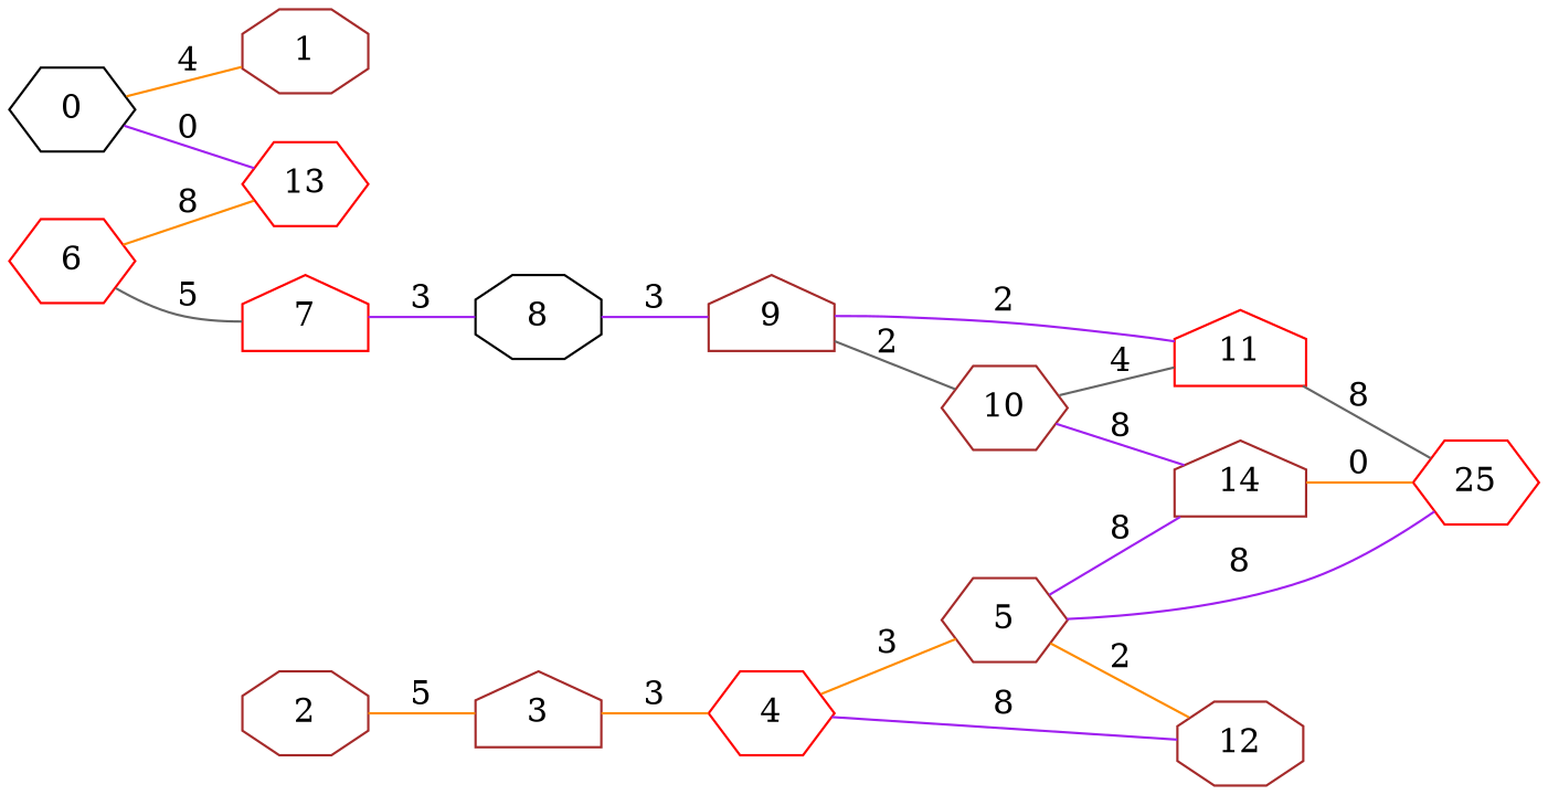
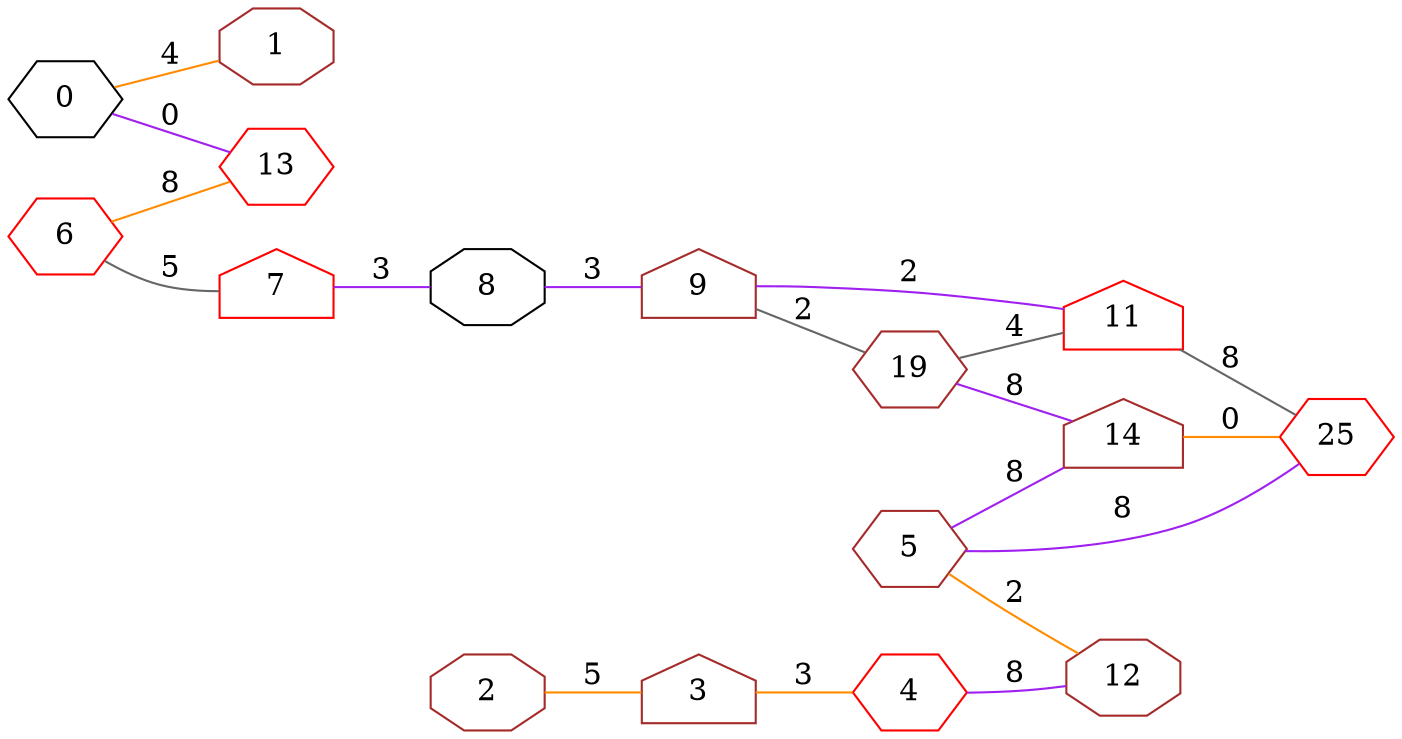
  graph {
    rankdir=LR
    node [color=brown shape=hexagon weight=1]
    edge [color=purple]
    0 [color=black]
    1 [shape=octagon]
    13 [color=red weight=3]
    2 [shape=octagon]
    3 [shape=house]
    4 [color=red]
    5
    12 [shape=octagon weight=4]
    14 [shape=house weight=3]
    n10 [color=red label=25 weight=3]
    6 [color=red]
    7 [color=red shape=house]
    8 [color=black shape=octagon]
    9 [shape=house]
-   10
+   10 [label=19]
    11 [color=red shape=house]
    0 -- 1 [color=darkorange label=4]
    0 -- 13 [label=0]
    2 -- 3 [color=darkorange label=5]
    3 -- 4 [color=darkorange label=3]
-   4 -- 5 [color=darkorange label=3]
    4 -- 12 [label=8]
    5 -- 12 [color=darkorange label=2]
    5 -- 14 [label=8]
    5 -- n10 [label=8]
    14 -- n10 [color=darkorange label=0]
    6 -- 13 [color=darkorange label=8]
    6 -- 7 [color=gray40 label=5]
    7 -- 8 [label=3]
    8 -- 9 [label=3]
    9 -- 10 [color=gray40 label=2]
    9 -- 11 [label=2]
    10 -- 14 [label=8]
    10 -- 11 [color=gray40 label=4]
    11 -- n10 [color=gray40 label=8]
  }
